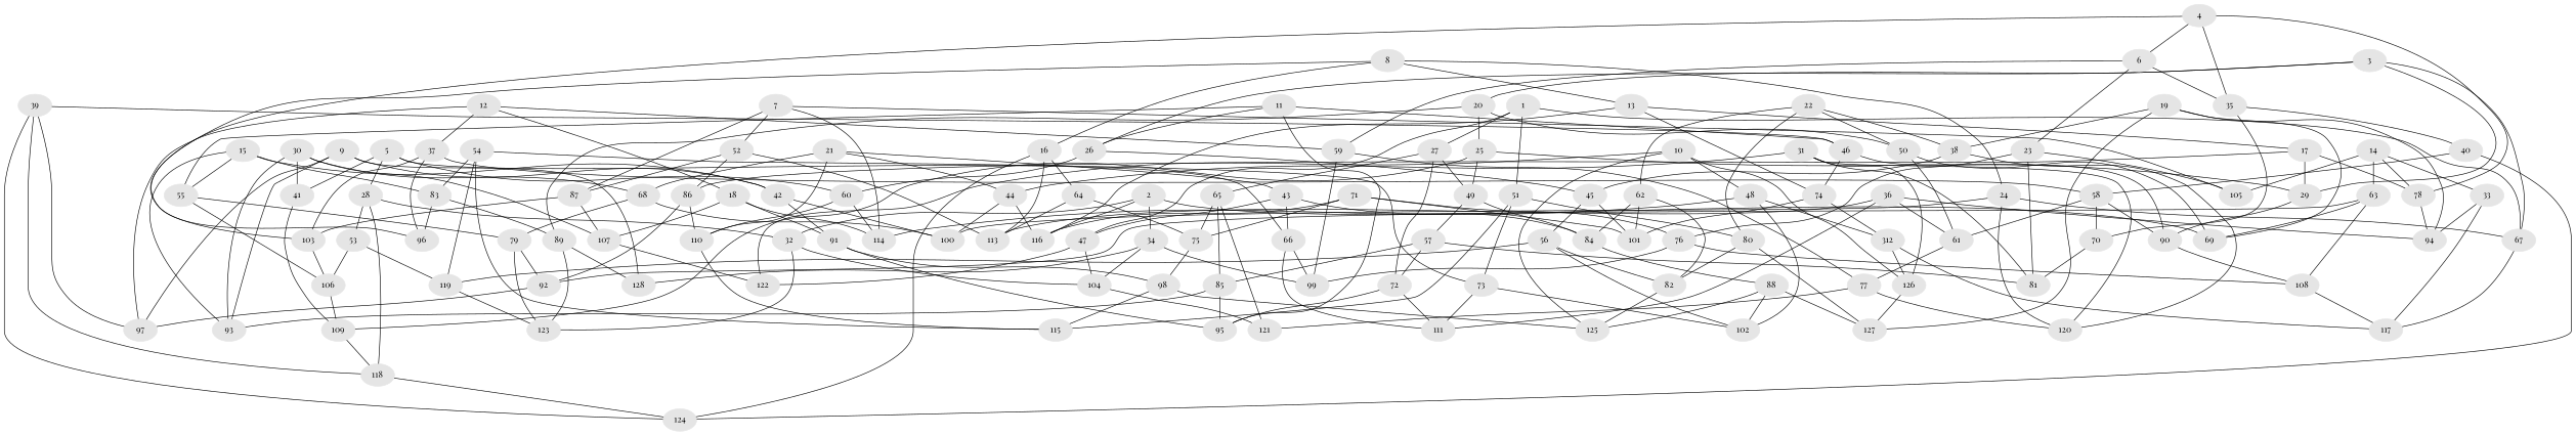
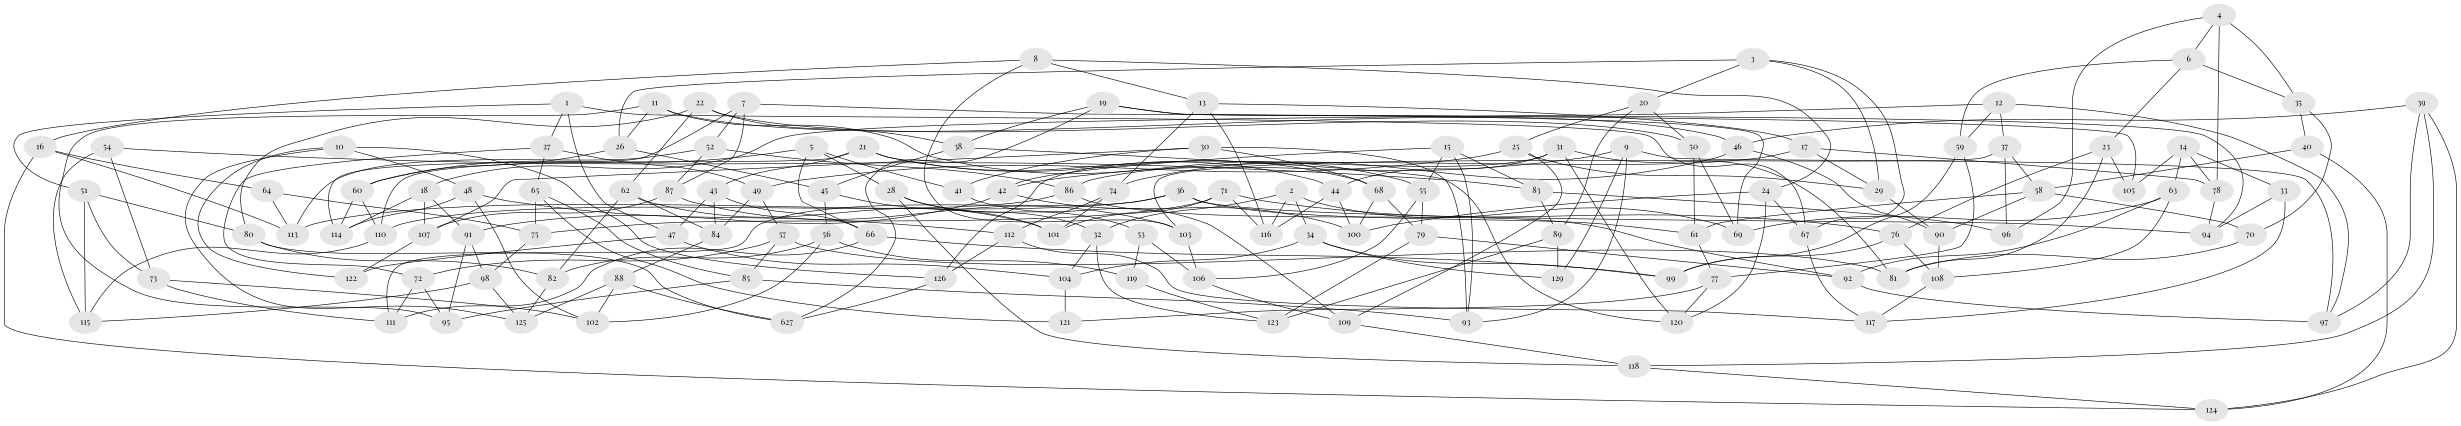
  graph {
    fontname="Playfair Display"
    node [color=gray90 fontname="Playfair Display" style=filled]
    edge [fontname="Playfair Display"]
    1
    27
    47
    51
    67
    49
    65
    72
    122
    104
    80
    73
    115
    117
    2
    32
    34
    69
    116
    123
-   128
+   128 [label=129]
    99
    3
    20
    26
    29
    25
    50
    89
    60
    45
    90
    4
    6
    35
    78
    96
    23
    59
    40
    70
    94
    5
    28
    41
    66
    53
    118
    109
    114
    110
    111
    105
    76
    81
    77
    7
    52
    87
    113
    86
    103
    107
    8
    13
    16
    24
    17
    74
    64
    124
    100
    120
    106
    9
    42
    93
    97
    91
    10
    48
    125
    126
    102
-   112 [label=312]
-   127
+   112
+   127 [label=627]
    11
    46
    55
    95
    79
    12
    18
    37
    58
    101
    14
    33
    63
    92
    108
    15
    83
    75
    98
    19
    38
    61
    21
    43
    44
    68
    84
    22
    62
    82
    57
    56
    85
    121
    119
    30
    31
    36
    39
    88
    54
    71
    1 -- 27
    1 -- 47
    1 -- 51
    1 -- 67
    27 -- 49
    27 -- 65
    27 -- 72
    47 -- 122
    47 -- 104
    51 -- 80
    51 -- 73
    51 -- 115
    67 -- 117
    49 -- 84
    49 -- 57
    65 -- 75
    65 -- 85
    65 -- 121
    72 -- 111
    72 -- 95
    104 -- 121
    80 -- 127
    80 -- 82
    73 -- 111
    73 -- 102
    2 -- 32
    2 -- 34
    2 -- 69
    2 -- 116
    32 -- 104
    32 -- 123
    34 -- 104
    34 -- 128
    34 -- 99
    3 -- 67
    3 -- 20
    3 -- 26
    3 -- 29
    20 -- 25
    20 -- 50
    20 -- 89
    26 -- 60
    26 -- 45
    29 -- 90
    25 -- 49
    25 -- 29
    25 -- 109
    50 -- 69
    50 -- 61
    89 -- 123
    89 -- 128
    60 -- 114
    60 -- 110
    45 -- 101
    45 -- 56
    90 -- 108
    4 -- 6
    4 -- 35
    4 -- 78
    4 -- 96
    6 -- 35
    6 -- 23
    6 -- 59
    35 -- 40
    35 -- 70
    78 -- 94
    23 -- 105
    23 -- 76
    23 -- 81
    59 -- 99
    59 -- 77
    40 -- 124
    40 -- 58
    70 -- 81
    5 -- 60
    5 -- 28
    5 -- 41
    5 -- 66
    28 -- 32
    28 -- 53
    28 -- 118
    41 -- 109
    66 -- 99
    66 -- 111
    53 -- 106
    53 -- 119
    118 -- 124
    109 -- 118
    110 -- 115
    76 -- 99
    76 -- 108
    77 -- 120
    77 -- 121
    7 -- 114
    7 -- 105
    7 -- 52
    7 -- 87
    52 -- 87
    52 -- 113
    52 -- 86
    87 -- 103
    87 -- 107
    86 -- 110
    86 -- 92
    103 -- 106
    107 -- 122
    8 -- 103
    8 -- 13
    8 -- 16
    8 -- 24
    13 -- 116
    13 -- 17
    13 -- 74
    16 -- 113
    16 -- 64
    16 -- 124
    24 -- 67
    24 -- 100
    24 -- 120
    17 -- 29
    17 -- 78
    17 -- 86
    74 -- 112
    74 -- 101
    64 -- 113
    64 -- 75
    106 -- 109
    9 -- 128
    9 -- 42
    9 -- 93
    9 -- 97
    42 -- 100
    42 -- 91
    91 -- 95
    91 -- 98
    10 -- 122
    10 -- 48
    10 -- 125
    10 -- 126
    48 -- 114
    48 -- 102
    48 -- 112
    126 -- 127
    112 -- 117
    112 -- 126
    11 -- 26
    11 -- 46
    11 -- 55
    11 -- 95
    46 -- 90
    46 -- 74
    55 -- 106
    55 -- 79
    79 -- 123
    79 -- 92
    12 -- 59
    12 -- 97
    12 -- 18
    12 -- 37
    18 -- 114
    18 -- 107
    18 -- 91
    37 -- 96
    37 -- 103
    37 -- 58
    58 -- 90
    58 -- 70
    58 -- 61
    14 -- 78
    14 -- 105
    14 -- 33
    14 -- 63
    33 -- 117
    33 -- 94
    63 -- 69
    63 -- 92
    63 -- 108
    92 -- 97
    108 -- 117
    15 -- 42
    15 -- 93
    15 -- 55
    15 -- 83
    83 -- 89
    83 -- 96
    75 -- 98
    98 -- 115
    98 -- 125
    19 -- 69
    19 -- 94
    19 -- 127
    19 -- 38
    38 -- 45
    38 -- 120
    61 -- 77
    21 -- 110
    21 -- 43
    21 -- 44
    21 -- 68
    43 -- 47
    43 -- 66
    43 -- 84
    44 -- 116
    44 -- 100
    68 -- 100
    68 -- 79
    84 -- 88
    22 -- 80
    22 -- 50
    22 -- 38
    22 -- 62
    62 -- 101
    62 -- 84
    62 -- 82
    82 -- 125
    57 -- 72
    57 -- 81
    57 -- 85
    56 -- 102
    56 -- 82
    56 -- 119
    85 -- 93
    85 -- 95
    119 -- 123
    30 -- 41
    30 -- 107
    30 -- 93
    30 -- 68
    31 -- 81
    31 -- 120
    31 -- 126
    31 -- 44
    36 -- 94
    36 -- 111
    36 -- 113
    36 -- 61
    39 -- 118
    39 -- 124
    39 -- 97
    39 -- 46
    88 -- 125
    88 -- 102
    88 -- 127
    54 -- 73
    54 -- 115
    54 -- 83
-   54 -- 119
    71 -- 116
    71 -- 76
    71 -- 101
    71 -- 75
  }
